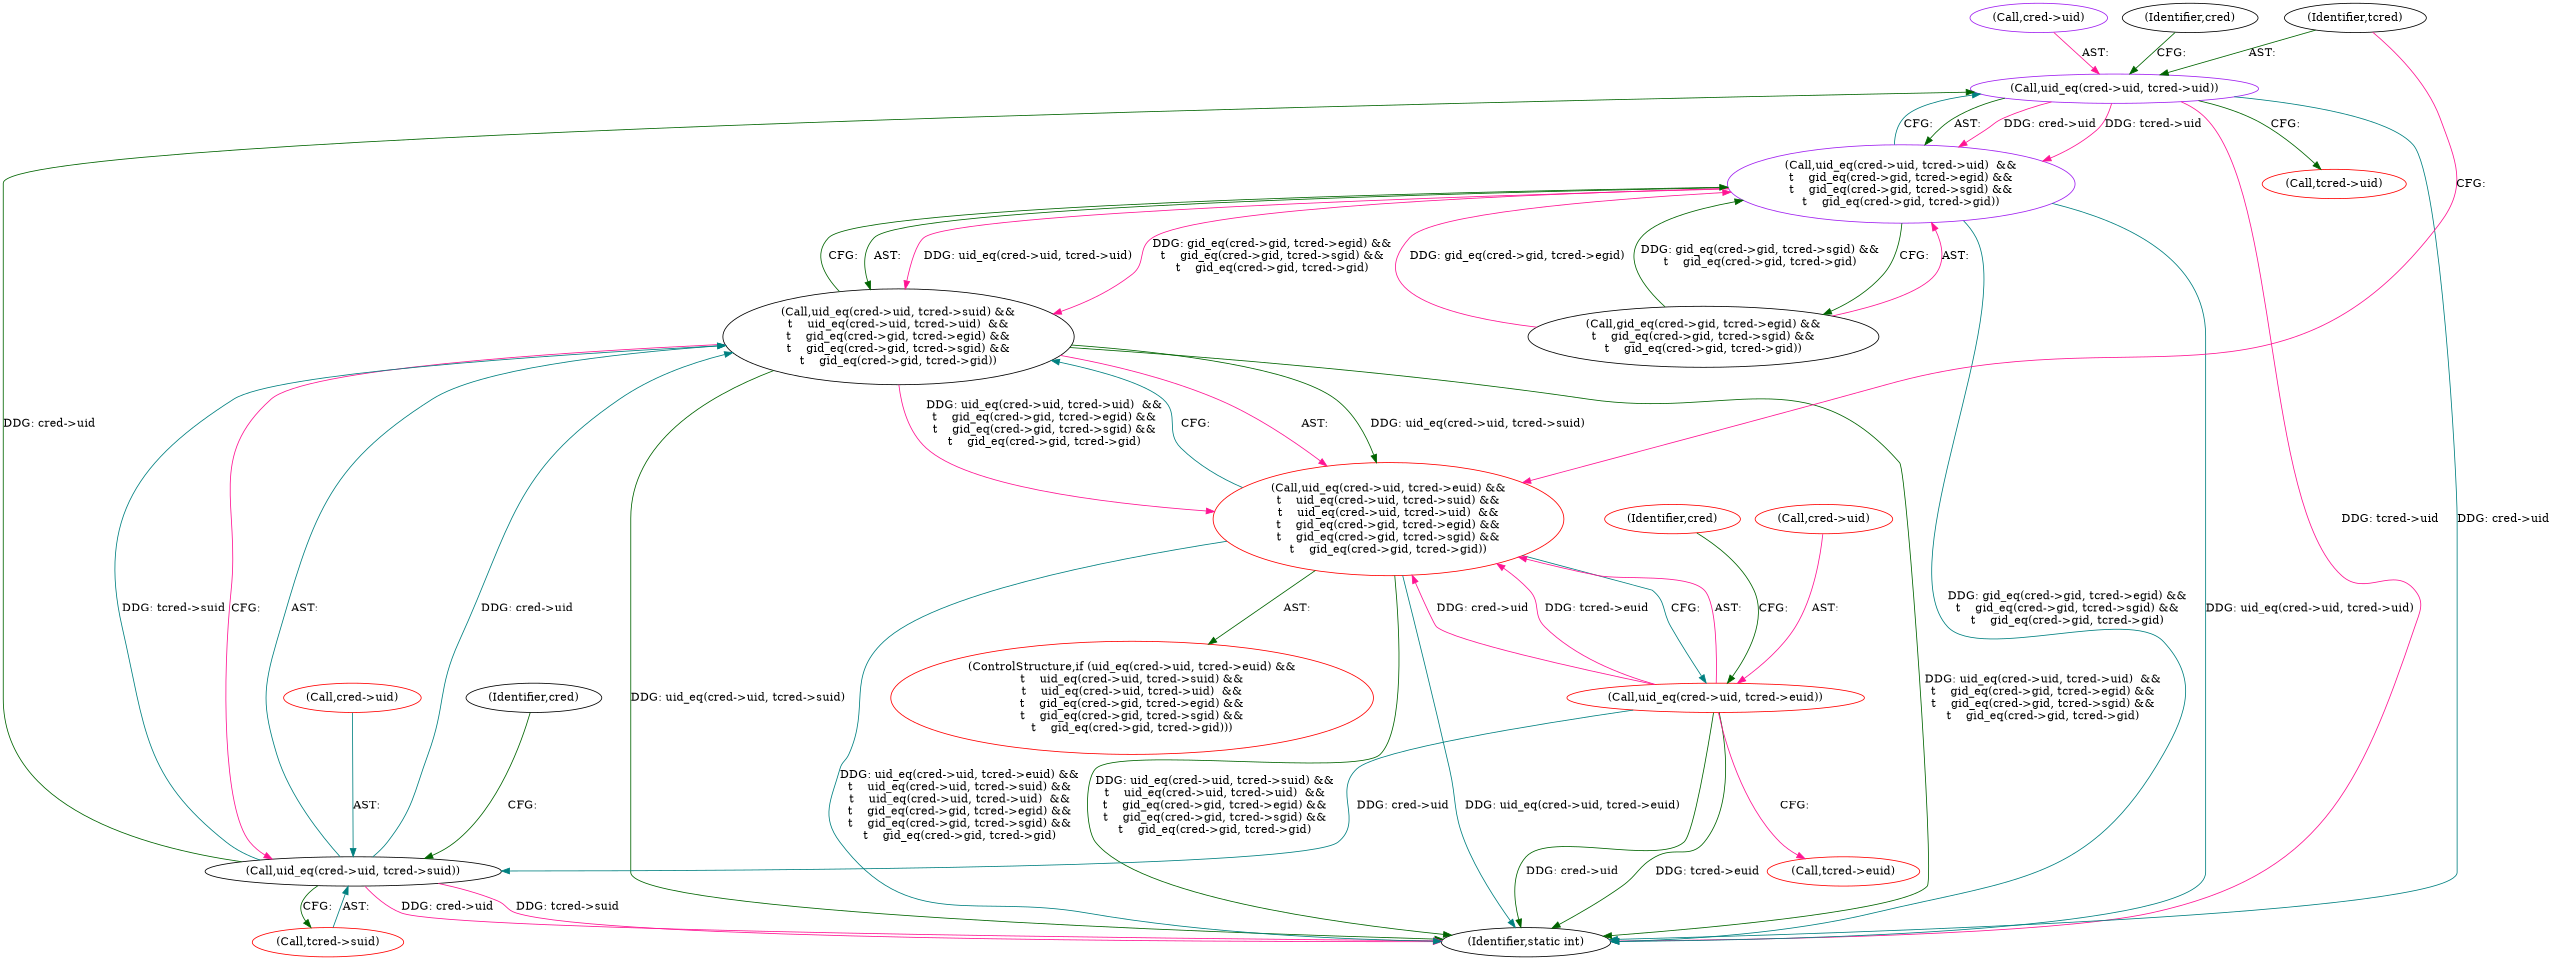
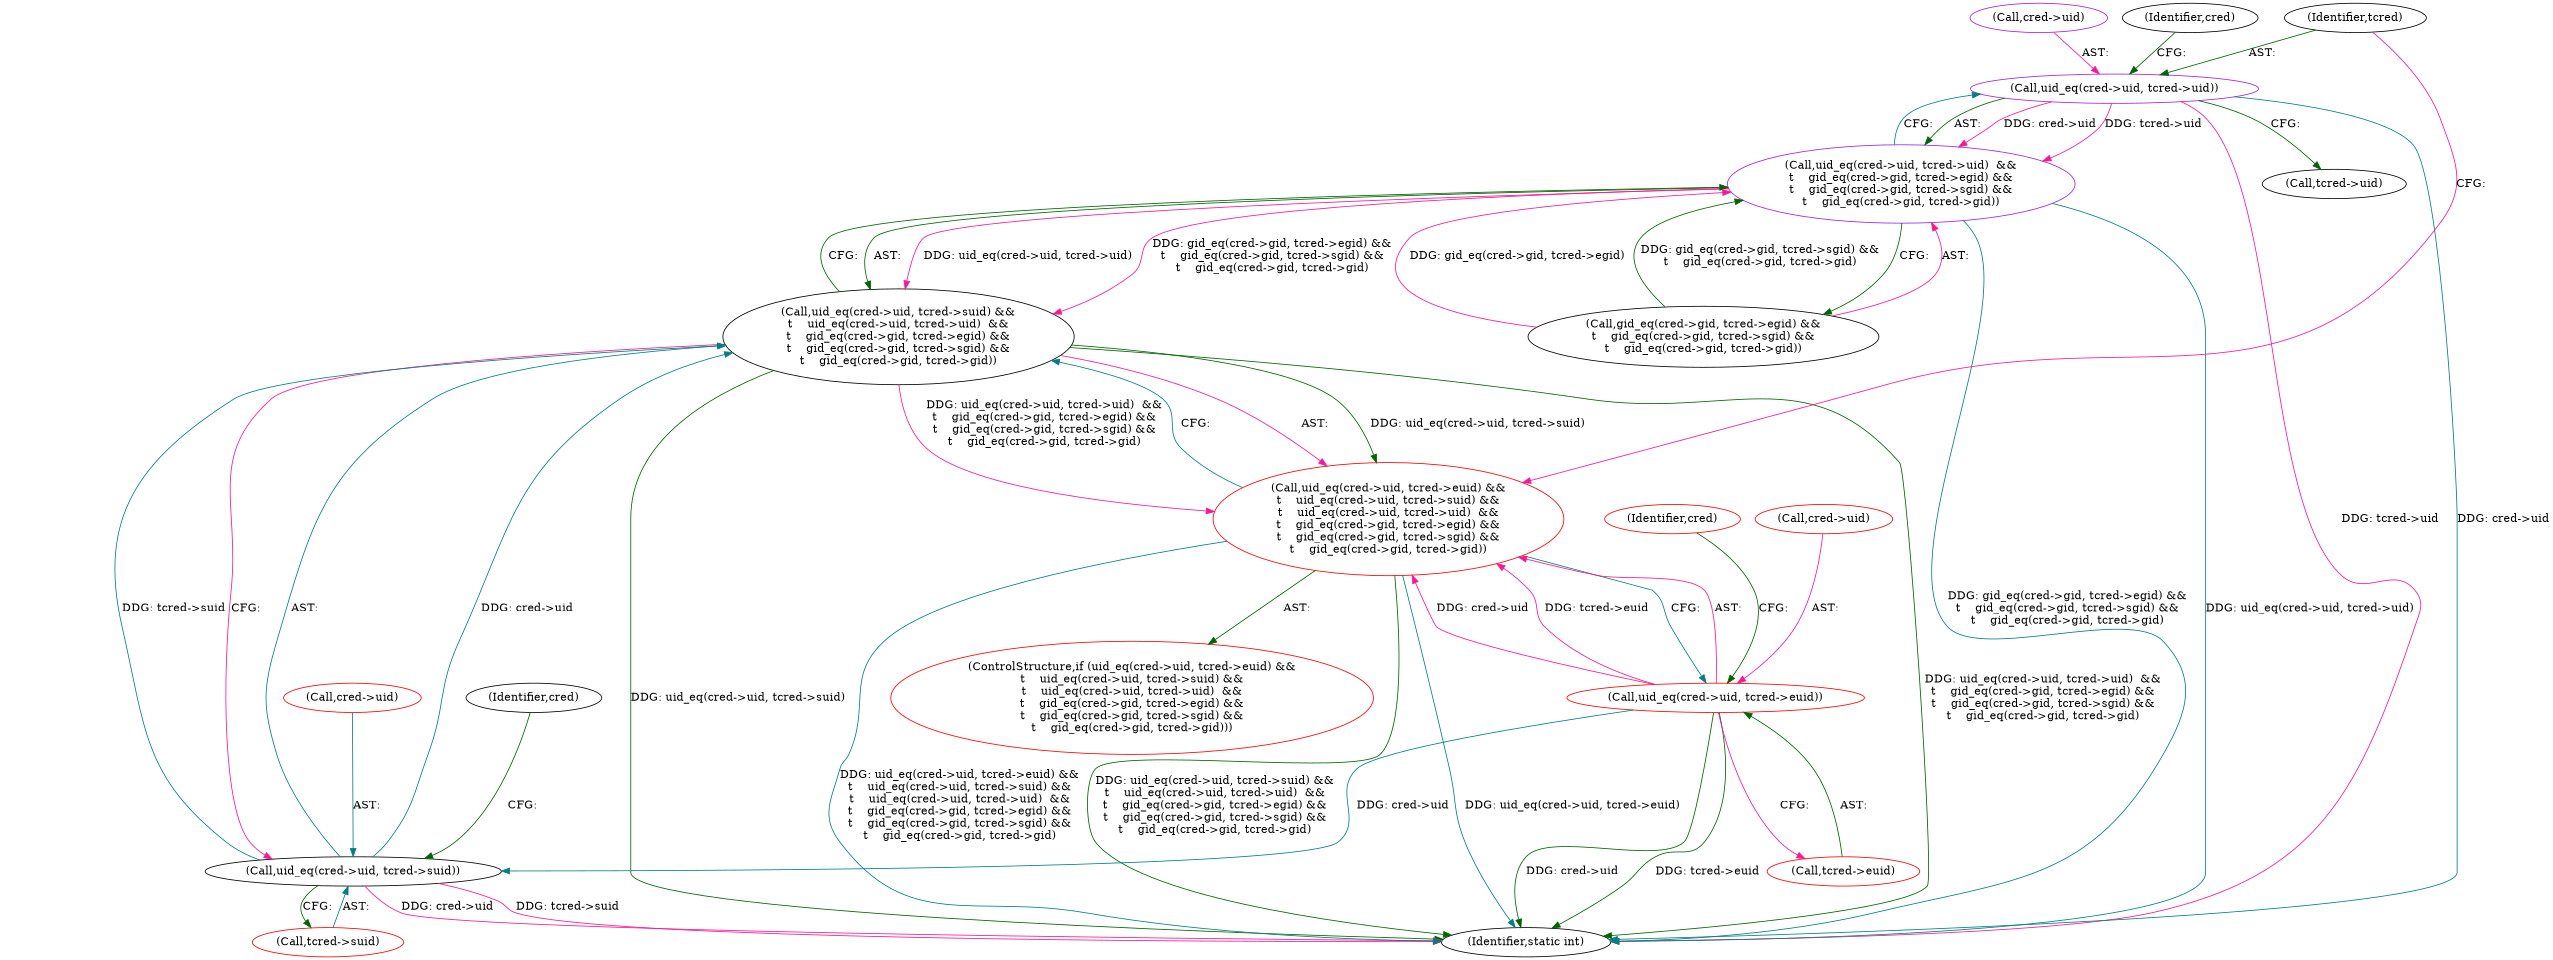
  digraph {
    node [color=black]
    edge [color=darkgreen]
    n1 [color=purple label="(Call,uid_eq(cred->uid, tcred->uid))"]
    n2 [color=purple label="(Call,uid_eq(cred->uid, tcred->uid)  &&\n\t    gid_eq(cred->gid, tcred->egid) &&\n\t    gid_eq(cred->gid, tcred->sgid) &&\n\t    gid_eq(cred->gid, tcred->gid))"]
-   n3 [color=red label="(Call,tcred->uid)"]
+   n3 [label="(Call,tcred->uid)"]
    n4 [label="(Identifier,static int)"]
    n5 [label="(Call,uid_eq(cred->uid, tcred->suid) &&\n\t    uid_eq(cred->uid, tcred->uid)  &&\n\t    gid_eq(cred->gid, tcred->egid) &&\n\t    gid_eq(cred->gid, tcred->sgid) &&\n\t    gid_eq(cred->gid, tcred->gid))"]
    n6 [label="(Call,gid_eq(cred->gid, tcred->egid) &&\n\t    gid_eq(cred->gid, tcred->sgid) &&\n\t    gid_eq(cred->gid, tcred->gid))"]
    n7 [label="(Call,uid_eq(cred->uid, tcred->suid))"]
    n8 [color=red label="(Call,tcred->suid)"]
    n9 [color=red label="(Call,uid_eq(cred->uid, tcred->euid) &&\n\t    uid_eq(cred->uid, tcred->suid) &&\n\t    uid_eq(cred->uid, tcred->uid)  &&\n\t    gid_eq(cred->gid, tcred->egid) &&\n\t    gid_eq(cred->gid, tcred->sgid) &&\n\t    gid_eq(cred->gid, tcred->gid))"]
    n10 [color=red label="(Call,uid_eq(cred->uid, tcred->euid))"]
    n11 [color=red label="(Call,tcred->euid)"]
    n12 [color=red label="(ControlStructure,if (uid_eq(cred->uid, tcred->euid) &&\n\t    uid_eq(cred->uid, tcred->suid) &&\n\t    uid_eq(cred->uid, tcred->uid)  &&\n\t    gid_eq(cred->gid, tcred->egid) &&\n\t    gid_eq(cred->gid, tcred->sgid) &&\n\t    gid_eq(cred->gid, tcred->gid)))"]
    n13 [color=red label="(Call,cred->uid)"]
    n14 [label="(Identifier,cred)"]
    n15 [color=red label="(Call,cred->uid)"]
    n16 [color=purple label="(Call,cred->uid)"]
    n17 [label="(Identifier,cred)"]
    n18 [color=red label="(Identifier,cred)"]
    n19 [label="(Identifier,tcred)"]
    n1 -> n2 [label="AST: "]
    n1 -> n2 [color=deeppink label="DDG: cred->uid"]
    n1 -> n2 [color=deeppink label="DDG: tcred->uid"]
    n1 -> n3 [label="CFG: "]
    n1 -> n4 [color=deeppink label="DDG: tcred->uid"]
    n1 -> n4 [color=teal label="DDG: cred->uid"]
    n2 -> n1 [color=teal label="CFG: "]
    n2 -> n4 [color=teal label="DDG: gid_eq(cred->gid, tcred->egid) &&\n\t    gid_eq(cred->gid, tcred->sgid) &&\n\t    gid_eq(cred->gid, tcred->gid)"]
    n2 -> n4 [color=teal label="DDG: uid_eq(cred->uid, tcred->uid)"]
    n2 -> n5 [label="AST: "]
    n2 -> n5 [color=deeppink label="DDG: uid_eq(cred->uid, tcred->uid)"]
    n2 -> n5 [color=deeppink label="DDG: gid_eq(cred->gid, tcred->egid) &&\n\t    gid_eq(cred->gid, tcred->sgid) &&\n\t    gid_eq(cred->gid, tcred->gid)"]
    n2 -> n6 [label="CFG: "]
    n5 -> n2 [label="CFG: "]
    n5 -> n4 [label="DDG: uid_eq(cred->uid, tcred->uid)  &&\n\t    gid_eq(cred->gid, tcred->egid) &&\n\t    gid_eq(cred->gid, tcred->sgid) &&\n\t    gid_eq(cred->gid, tcred->gid)"]
    n5 -> n4 [label="DDG: uid_eq(cred->uid, tcred->suid)"]
    n5 -> n7 [color=deeppink label="CFG: "]
    n5 -> n9 [color=deeppink label="AST: "]
    n5 -> n9 [label="DDG: uid_eq(cred->uid, tcred->suid)"]
    n5 -> n9 [color=deeppink label="DDG: uid_eq(cred->uid, tcred->uid)  &&\n\t    gid_eq(cred->gid, tcred->egid) &&\n\t    gid_eq(cred->gid, tcred->sgid) &&\n\t    gid_eq(cred->gid, tcred->gid)"]
    n6 -> n2 [color=deeppink label="AST: "]
    n6 -> n2 [color=deeppink label="DDG: gid_eq(cred->gid, tcred->egid)"]
    n6 -> n2 [label="DDG: gid_eq(cred->gid, tcred->sgid) &&\n\t    gid_eq(cred->gid, tcred->gid)"]
-   n7 -> n1 [label="DDG: cred->uid"]
    n7 -> n4 [color=deeppink label="DDG: tcred->suid"]
    n7 -> n4 [color=deeppink label="DDG: cred->uid"]
    n7 -> n5 [color=teal label="AST: "]
    n7 -> n5 [color=teal label="DDG: cred->uid"]
    n7 -> n5 [color=teal label="DDG: tcred->suid"]
    n7 -> n8 [label="CFG: "]
    n8 -> n7 [color=teal label="AST: "]
    n9 -> n4 [color=teal label="DDG: uid_eq(cred->uid, tcred->euid) &&\n\t    uid_eq(cred->uid, tcred->suid) &&\n\t    uid_eq(cred->uid, tcred->uid)  &&\n\t    gid_eq(cred->gid, tcred->egid) &&\n\t    gid_eq(cred->gid, tcred->sgid) &&\n\t    gid_eq(cred->gid, tcred->gid)"]
    n9 -> n4 [label="DDG: uid_eq(cred->uid, tcred->suid) &&\n\t    uid_eq(cred->uid, tcred->uid)  &&\n\t    gid_eq(cred->gid, tcred->egid) &&\n\t    gid_eq(cred->gid, tcred->sgid) &&\n\t    gid_eq(cred->gid, tcred->gid)"]
    n9 -> n4 [color=teal label="DDG: uid_eq(cred->uid, tcred->euid)"]
    n9 -> n5 [color=teal label="CFG: "]
    n9 -> n10 [color=teal label="CFG: "]
    n9 -> n12 [label="AST: "]
    n10 -> n4 [label="DDG: tcred->euid"]
    n10 -> n4 [label="DDG: cred->uid"]
    n10 -> n7 [color=teal label="DDG: cred->uid"]
    n10 -> n9 [color=deeppink label="AST: "]
    n10 -> n9 [color=deeppink label="DDG: cred->uid"]
    n10 -> n9 [color=deeppink label="DDG: tcred->euid"]
    n10 -> n11 [color=deeppink label="CFG: "]
+   n11 -> n10 [label="AST: "]
    n13 -> n10 [color=deeppink label="AST: "]
    n14 -> n1 [label="CFG: "]
    n15 -> n7 [color=teal label="AST: "]
    n16 -> n1 [color=deeppink label="AST: "]
    n17 -> n7 [label="CFG: "]
    n18 -> n10 [label="CFG: "]
    n19 -> n1 [label="AST: "]
    n19 -> n9 [color=deeppink label="CFG: "]
  }
